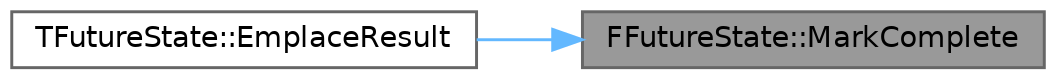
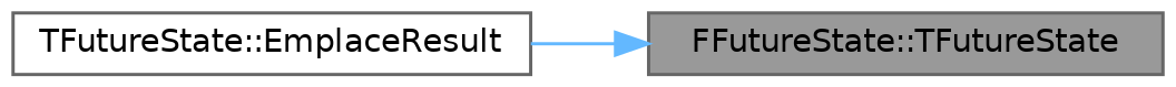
  digraph {
    rankdir=RL
    node [fontname=Helvetica fontsize=10 shape=box style=filled]
-   n1 [color=gray40 fillcolor=grey60 fontcolor=black height=0.2 label="FFutureState::MarkComplete" width=0.4]
+   n1 [color=gray40 fillcolor=grey60 fontcolor=black height=0.2 label="FFutureState::TFutureState" width=0.4]
    n2 [color=grey40 fillcolor=white height=0.2 label="TFutureState::EmplaceResult" width=0.4]
    n1 -> n2 [color=steelblue1 dir=back fontname=Helvetica fontsize=10 labelfontname=Helvetica labelfontsize=10 style=solid]
  }
